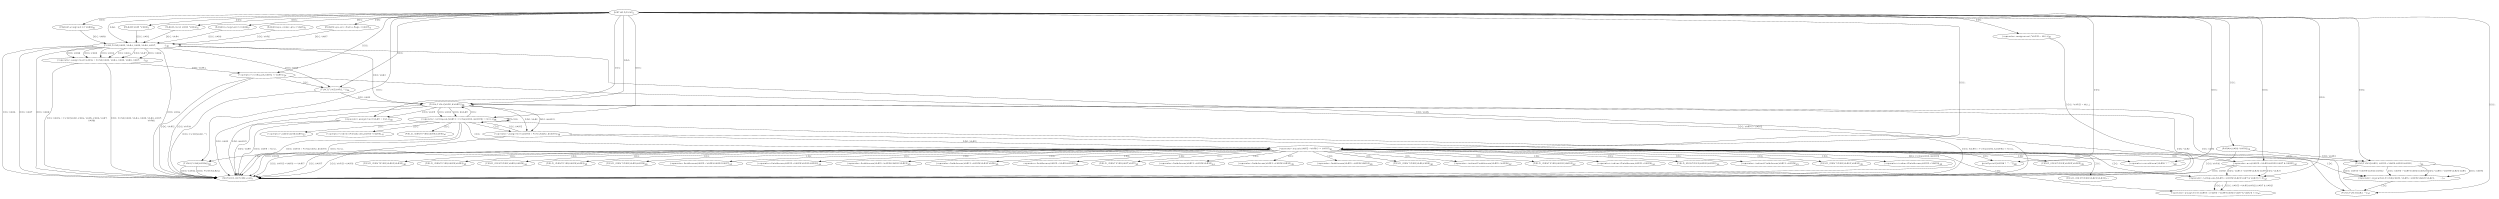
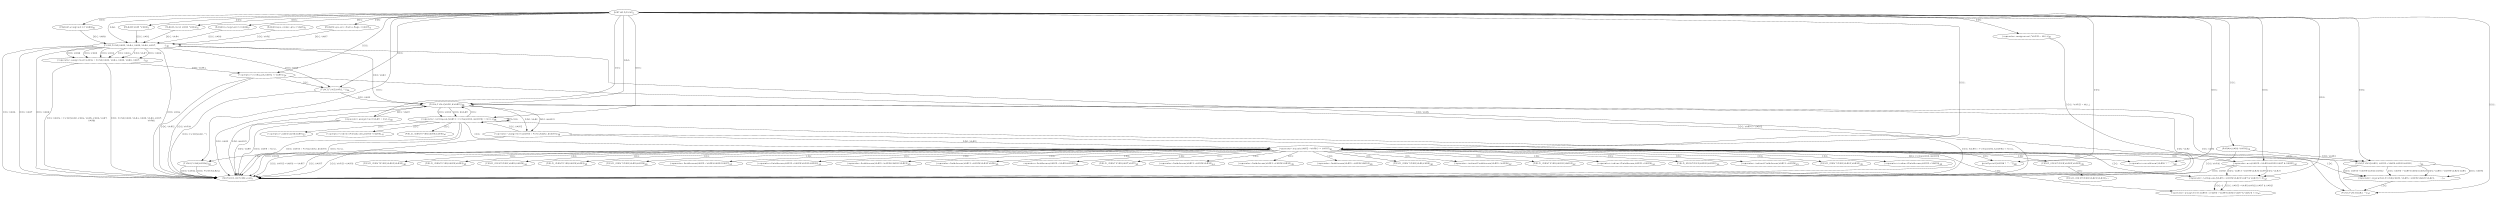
  digraph {
    fontname=Montserrat
    node [fontname=Montserrat]
    edge [fontname=Montserrat]
    n1 [label=<(METHOD,FUN1)<SUB>1</SUB>>]
    n2 [label=<(PARAM,VAR1 *VAR2)<SUB>1</SUB>>]
    n3 [label=<(PARAM,const VAR3 *VAR4)<SUB>3</SUB>>]
    n4 [label=<(PARAM,unsigned int VAR6)<SUB>7</SUB>>]
    n5 [label=<(PARAM,vpx_enc_frame_flags_t VAR7)<SUB>9</SUB>>]
    n6 [label=<(PARAM,unsigned int VAR8)<SUB>10</SUB>>]
    n7 [label=<(PARAM,VAR9 *VAR10)<SUB>13</SUB>>]
    n8 [label=<(&lt;operator&gt;.assignment,VAR11 = NULL)<SUB>30</SUB>>]
    n9 [label=<(&lt;operator&gt;.assignment,*VAR13 = NULL)<SUB>31</SUB>>]
    n10 [label=<(&lt;operator&gt;.notEquals,VAR14 != VAR15)<SUB>34</SUB>>]
    n11 [label=<(&lt;operator&gt;.notEquals,(VAR13 = FUN4(VAR2, &amp;VAR11)) != NULL)<SUB>38</SUB>>]
    n12 [label=<(FUN2,FUN2(VAR2, VAR4, VAR5, VAR6, VAR7,             ...)<SUB>32</SUB>>]
    n13 [label=<(FUN3,FUN3(VAR2, &quot;&quot;))<SUB>36</SUB>>]
    n14 [label=<(&lt;operator&gt;.equals,VAR13-&gt;VAR16 == VAR17)<SUB>51</SUB>>]
    n15 [label=<(FUN4,FUN4(VAR2, &amp;VAR11))<SUB>38</SUB>>]
    n16 [label=<(printf,printf(VAR18 ? &quot;&quot; : &quot;&quot;))<SUB>48</SUB>>]
    n17 [label=<(FUN6,FUN6(VAR24))<SUB>50</SUB>>]
    n18 [label=<(&lt;operator&gt;.notEquals,(VAR13-&gt;VAR19.VAR20.VAR7 &amp; VAR21) != 0)<SUB>42</SUB>>]
    n19 [label=<(FUN3,FUN3(VAR2, &quot;&quot;))<SUB>47</SUB>>]
    n20 [label=<(&lt;operator&gt;.conditional,VAR18 ? &quot;&quot; : &quot;&quot;)<SUB>48</SUB>>]
    n21 [label=<(&lt;operator&gt;.and,VAR13-&gt;VAR19.VAR20.VAR7 &amp; VAR21)<SUB>42</SUB>>]
    n22 [label=<(FUN5,FUN5(VAR10, VAR13-&gt;VAR19.VAR20.VAR22,          ...)<SUB>44</SUB>>]
    n23 [label=<(PARAM,vpx_codec_pts_t VAR5)<SUB>5</SUB>>]
    n24 [label=<(METHOD_RETURN,void)<SUB>1</SUB>>]
    n25 [label=<(&lt;operator&gt;.assignment,VAR13 = FUN4(VAR2, &amp;VAR11))<SUB>38</SUB>>]
    n26 [label=<(&lt;operator&gt;.addressOf,&amp;VAR11)<SUB>32</SUB>>]
    n27 [label=<(&lt;operator&gt;.indirectFieldAccess,VAR13-&gt;VAR16)<SUB>41</SUB>>]
    n28 [label=<(FIELD_IDENTIFIER,VAR16,VAR16)<SUB>41</SUB>>]
    n29 [label=<(&lt;operator&gt;.assignment,VAR14 = FUN2(VAR2, VAR4, VAR5, VAR6, VAR7,     ...)<SUB>32</SUB>>]
    n30 [label=<(&lt;operator&gt;.assignment,VAR18 = (VAR13-&gt;VAR19.VAR20.VAR7 &amp; VAR21) != 0)<SUB>42</SUB>>]
    n31 [label=<(&lt;operator&gt;.logicalNot,!FUN5(VAR10, VAR13-&gt;VAR19.VAR20.VAR22,         ...)<SUB>44</SUB>>]
    n32 [label=<(&lt;operator&gt;.fieldAccess,VAR13-&gt;VAR19.VAR20.VAR7)<SUB>42</SUB>>]
    n33 [label=<(&lt;operator&gt;.fieldAccess,VAR13-&gt;VAR19.VAR20.VAR22)<SUB>44</SUB>>]
    n34 [label=<(&lt;operator&gt;.fieldAccess,VAR13-&gt;VAR19.VAR20.VAR23)<SUB>45</SUB>>]
    n35 [label=<(&lt;operator&gt;.fieldAccess,VAR13-&gt;VAR19.VAR20.VAR5)<SUB>46</SUB>>]
    n36 [label=<(&lt;operator&gt;.fieldAccess,VAR13-&gt;VAR19.VAR20)<SUB>42</SUB>>]
    n37 [label=<(FIELD_IDENTIFIER,VAR7,VAR7)<SUB>42</SUB>>]
    n38 [label=<(&lt;operator&gt;.fieldAccess,VAR13-&gt;VAR19.VAR20)<SUB>44</SUB>>]
    n39 [label=<(FIELD_IDENTIFIER,VAR22,VAR22)<SUB>44</SUB>>]
    n40 [label=<(&lt;operator&gt;.fieldAccess,VAR13-&gt;VAR19.VAR20)<SUB>45</SUB>>]
    n41 [label=<(FIELD_IDENTIFIER,VAR23,VAR23)<SUB>45</SUB>>]
    n42 [label=<(&lt;operator&gt;.fieldAccess,VAR13-&gt;VAR19.VAR20)<SUB>46</SUB>>]
    n43 [label=<(FIELD_IDENTIFIER,VAR5,VAR5)<SUB>46</SUB>>]
    n44 [label=<(&lt;operator&gt;.indirectFieldAccess,VAR13-&gt;VAR19)<SUB>42</SUB>>]
    n45 [label=<(FIELD_IDENTIFIER,VAR20,VAR20)<SUB>42</SUB>>]
    n46 [label=<(&lt;operator&gt;.indirectFieldAccess,VAR13-&gt;VAR19)<SUB>44</SUB>>]
    n47 [label=<(FIELD_IDENTIFIER,VAR20,VAR20)<SUB>44</SUB>>]
    n48 [label=<(&lt;operator&gt;.indirectFieldAccess,VAR13-&gt;VAR19)<SUB>45</SUB>>]
    n49 [label=<(FIELD_IDENTIFIER,VAR20,VAR20)<SUB>45</SUB>>]
    n50 [label=<(&lt;operator&gt;.indirectFieldAccess,VAR13-&gt;VAR19)<SUB>46</SUB>>]
    n51 [label=<(FIELD_IDENTIFIER,VAR20,VAR20)<SUB>46</SUB>>]
    n52 [label=<(FIELD_IDENTIFIER,VAR19,VAR19)<SUB>42</SUB>>]
    n53 [label=<(FIELD_IDENTIFIER,VAR19,VAR19)<SUB>44</SUB>>]
    n54 [label=<(FIELD_IDENTIFIER,VAR19,VAR19)<SUB>45</SUB>>]
    n55 [label=<(FIELD_IDENTIFIER,VAR19,VAR19)<SUB>46</SUB>>]
    n1 -> n2 [label="DDG: "]
    n1 -> n3 [label="DDG: "]
    n1 -> n4 [label="DDG: "]
    n1 -> n5 [label="DDG: "]
    n1 -> n6 [label="DDG: "]
    n1 -> n7 [label="DDG: "]
    n1 -> n8 [label="DDG: "]
    n1 -> n9 [label="DDG: "]
    n1 -> n10 [label="DDG: "]
    n1 -> n11 [label="DDG: "]
    n1 -> n12 [label="DDG: "]
    n1 -> n13 [label="DDG: "]
    n1 -> n14 [label="DDG: "]
    n1 -> n15 [label="DDG: "]
    n1 -> n16 [label="DDG: "]
    n1 -> n17 [label="DDG: "]
    n1 -> n18 [label="DDG: "]
    n1 -> n19 [label="DDG: "]
    n1 -> n20 [label="DDG: "]
    n1 -> n21 [label="DDG: "]
    n1 -> n22 [label="DDG: "]
    n2 -> n12 [label="DDG: VAR2"]
    n3 -> n12 [label="DDG: VAR4"]
    n4 -> n12 [label="DDG: VAR6"]
    n5 -> n12 [label="DDG: VAR7"]
    n6 -> n12 [label="DDG: VAR8"]
    n7 -> n22 [label="DDG: VAR10"]
    n7 -> n24 [label="DDG: VAR10"]
-   n15 -> n8 [label="DDG: VAR11"]
+   n8 -> n15 [label="DDG: VAR11"]
    n8 -> n24 [label="DDG: VAR11"]
    n8 -> n24 [label="DDG: VAR11 = NULL"]
    n9 -> n24 [label="DDG: *VAR13 = NULL"]
    n10 -> n13 [label="CDG: "]
    n10 -> n24 [label="DDG: VAR14"]
    n10 -> n24 [label="DDG: VAR14 != VAR15"]
    n10 -> n24 [label="DDG: VAR15"]
    n11 -> n11 [label="CDG: "]
    n11 -> n14 [label="CDG: "]
    n11 -> n15 [label="CDG: "]
    n11 -> n24 [label="DDG: VAR13 = FUN4(VAR2, &amp;VAR11)"]
    n11 -> n24 [label="DDG: NULL"]
    n11 -> n24 [label="DDG: (VAR13 = FUN4(VAR2, &amp;VAR11)) != NULL"]
-   n11 -> n25 [label="CDG: "]
    n11 -> n26 [label="CDG: "]
    n11 -> n27 [label="CDG: "]
    n11 -> n28 [label="CDG: "]
    n12 -> n13 [label="DDG: VAR2"]
    n12 -> n15 [label="DDG: VAR2"]
    n12 -> n24 [label="DDG: VAR4"]
    n12 -> n24 [label="DDG: VAR5"]
    n12 -> n24 [label="DDG: VAR6"]
    n12 -> n24 [label="DDG: VAR7"]
    n12 -> n24 [label="DDG: VAR8"]
    n12 -> n29 [label="DDG: VAR7"]
    n12 -> n29 [label="DDG: VAR6"]
    n12 -> n29 [label="DDG: VAR8"]
    n12 -> n29 [label="DDG: VAR5"]
    n12 -> n29 [label="DDG: VAR2"]
    n12 -> n29 [label="DDG: VAR4"]
    n13 -> n15 [label="DDG: VAR2"]
    n13 -> n24 [label="DDG: FUN3(VAR2, &quot;&quot;)"]
    n14 -> n16 [label="CDG: "]
    n14 -> n17 [label="CDG: "]
    n14 -> n18 [label="CDG: "]
    n14 -> n20 [label="CDG: "]
    n14 -> n21 [label="CDG: "]
    n14 -> n22 [label="CDG: "]
    n14 -> n24 [label="DDG: VAR13-&gt;VAR16"]
    n14 -> n24 [label="DDG: VAR13-&gt;VAR16 == VAR17"]
    n14 -> n24 [label="DDG: VAR17"]
    n14 -> n30 [label="CDG: "]
    n14 -> n31 [label="CDG: "]
    n14 -> n32 [label="CDG: "]
    n14 -> n33 [label="CDG: "]
    n14 -> n34 [label="CDG: "]
    n14 -> n35 [label="CDG: "]
    n14 -> n36 [label="CDG: "]
    n14 -> n37 [label="CDG: "]
    n14 -> n38 [label="CDG: "]
-   n14 -> n39 [label="CDG: "]
+   n41 -> n39 [label="CDG: "]
    n14 -> n40 [label="CDG: "]
    n14 -> n41 [label="CDG: "]
    n14 -> n42 [label="CDG: "]
    n14 -> n43 [label="CDG: "]
    n14 -> n44 [label="CDG: "]
    n14 -> n45 [label="CDG: "]
    n14 -> n46 [label="CDG: "]
    n14 -> n47 [label="CDG: "]
    n14 -> n48 [label="CDG: "]
    n14 -> n49 [label="CDG: "]
    n14 -> n50 [label="CDG: "]
    n14 -> n51 [label="CDG: "]
    n14 -> n52 [label="CDG: "]
    n14 -> n53 [label="CDG: "]
    n14 -> n54 [label="CDG: "]
    n14 -> n55 [label="CDG: "]
    n15 -> n11 [label="DDG: VAR2"]
    n15 -> n11 [label="DDG: &amp;VAR11"]
    n15 -> n19 [label="DDG: VAR2"]
    n15 -> n24 [label="DDG: VAR2"]
    n15 -> n24 [label="DDG: &amp;VAR11"]
    n15 -> n25 [label="DDG: VAR2"]
    n15 -> n25 [label="DDG: &amp;VAR11"]
    n17 -> n24 [label="DDG: FUN6(VAR24)"]
    n17 -> n24 [label="DDG: VAR24"]
    n18 -> n30 [label="DDG: VAR13-&gt;VAR19.VAR20.VAR7 &amp; VAR21"]
    n18 -> n30 [label="DDG: 0"]
    n19 -> n15 [label="DDG: VAR2"]
    n21 -> n18 [label="DDG: VAR13-&gt;VAR19.VAR20.VAR7"]
    n21 -> n18 [label="DDG: VAR21"]
    n21 -> n24 [label="DDG: VAR21"]
    n22 -> n31 [label="DDG: VAR10"]
    n22 -> n31 [label="DDG: VAR13-&gt;VAR19.VAR20.VAR22"]
    n22 -> n31 [label="DDG: VAR13-&gt;VAR19.VAR20.VAR23"]
    n22 -> n31 [label="DDG: VAR13-&gt;VAR19.VAR20.VAR5"]
    n23 -> n12 [label="DDG: VAR5"]
    n25 -> n11 [label="DDG: VAR13"]
    n25 -> n14 [label="DDG: VAR13"]
    n25 -> n24 [label="DDG: VAR13"]
    n25 -> n24 [label="DDG: FUN4(VAR2, &amp;VAR11)"]
    n29 -> n10 [label="DDG: VAR14"]
    n29 -> n24 [label="DDG: FUN2(VAR2, VAR4, VAR5, VAR6, VAR7,\n                                               VAR8)"]
    n29 -> n24 [label="DDG: VAR14 = FUN2(VAR2, VAR4, VAR5, VAR6, VAR7,\n                                               VAR8)"]
    n31 -> n19 [label="CDG: "]
  }
